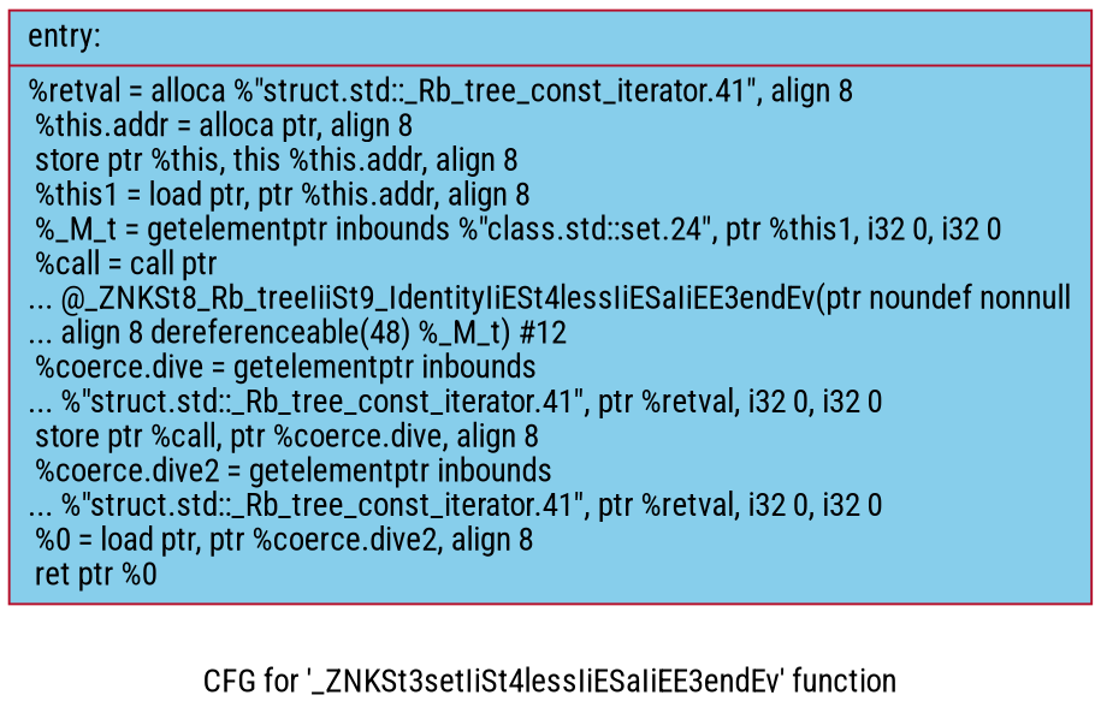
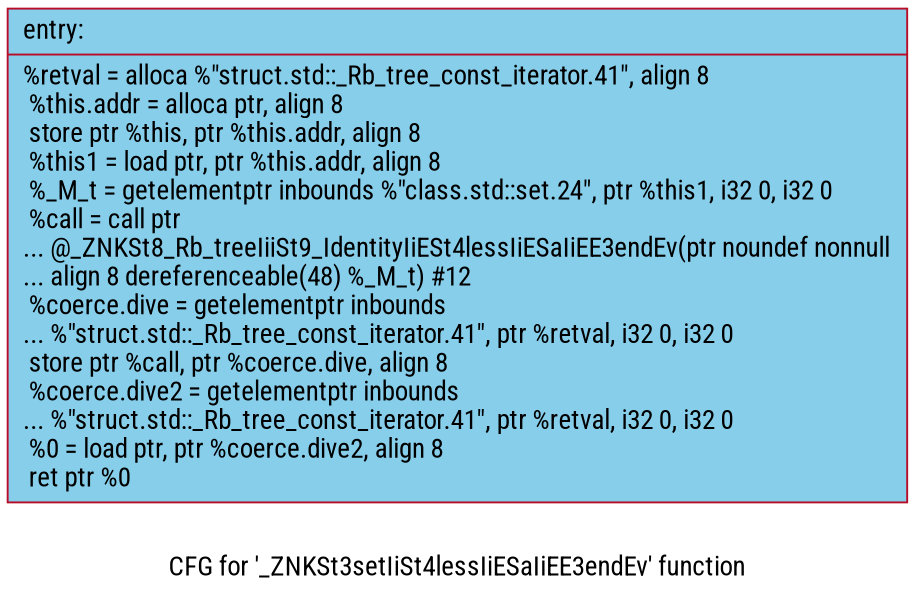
  digraph {
    label="CFG for '_ZNKSt3setIiSt4lessIiESaIiEE3endEv' function"
    fontname="Roboto Condensed"
-   n1 [color="#b70d28ff" fillcolor=skyblue fontname="Roboto Condensed" label="{entry:\l|  %retval = alloca %\"struct.std::_Rb_tree_const_iterator.41\", align 8\l  %this.addr = alloca ptr, align 8\l  store ptr %this, this %this.addr, align 8\l  %this1 = load ptr, ptr %this.addr, align 8\l  %_M_t = getelementptr inbounds %\"class.std::set.24\", ptr %this1, i32 0, i32 0\l  %call = call ptr\l... @_ZNKSt8_Rb_treeIiiSt9_IdentityIiESt4lessIiESaIiEE3endEv(ptr noundef nonnull\l... align 8 dereferenceable(48) %_M_t) #12\l  %coerce.dive = getelementptr inbounds\l... %\"struct.std::_Rb_tree_const_iterator.41\", ptr %retval, i32 0, i32 0\l  store ptr %call, ptr %coerce.dive, align 8\l  %coerce.dive2 = getelementptr inbounds\l... %\"struct.std::_Rb_tree_const_iterator.41\", ptr %retval, i32 0, i32 0\l  %0 = load ptr, ptr %coerce.dive2, align 8\l  ret ptr %0\l}" shape=record style=filled]
+   n1 [color="#b70d28ff" fillcolor=skyblue fontname="Roboto Condensed" label="{entry:\l|  %retval = alloca %\"struct.std::_Rb_tree_const_iterator.41\", align 8\l  %this.addr = alloca ptr, align 8\l  store ptr %this, ptr %this.addr, align 8\l  %this1 = load ptr, ptr %this.addr, align 8\l  %_M_t = getelementptr inbounds %\"class.std::set.24\", ptr %this1, i32 0, i32 0\l  %call = call ptr\l... @_ZNKSt8_Rb_treeIiiSt9_IdentityIiESt4lessIiESaIiEE3endEv(ptr noundef nonnull\l... align 8 dereferenceable(48) %_M_t) #12\l  %coerce.dive = getelementptr inbounds\l... %\"struct.std::_Rb_tree_const_iterator.41\", ptr %retval, i32 0, i32 0\l  store ptr %call, ptr %coerce.dive, align 8\l  %coerce.dive2 = getelementptr inbounds\l... %\"struct.std::_Rb_tree_const_iterator.41\", ptr %retval, i32 0, i32 0\l  %0 = load ptr, ptr %coerce.dive2, align 8\l  ret ptr %0\l}" shape=record style=filled]
  }
